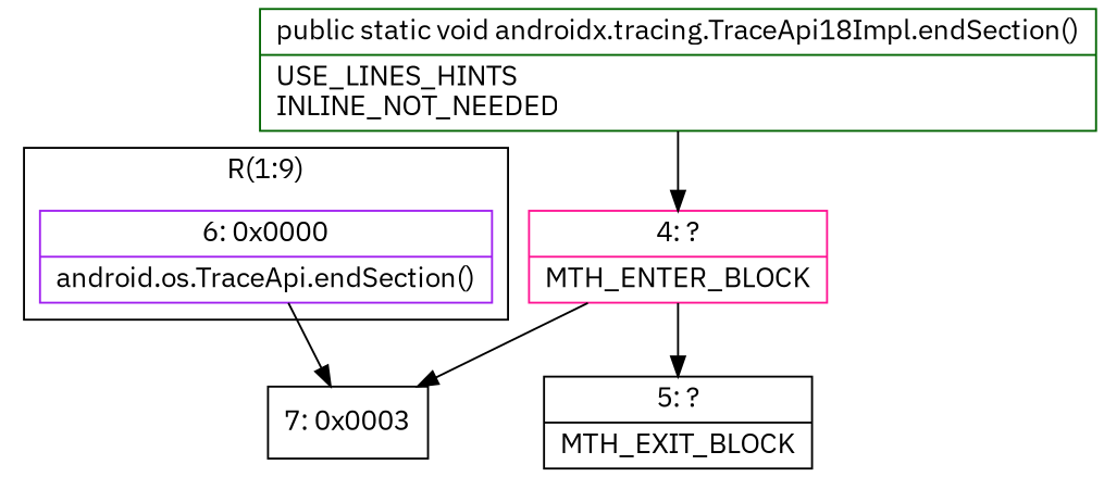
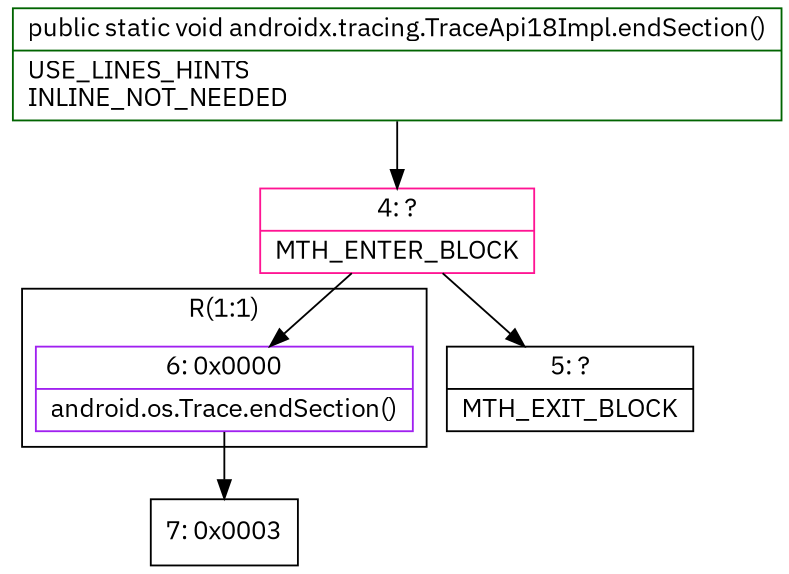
  digraph {
    fontname="IBM Plex Sans"
    node [color=black fontname="IBM Plex Sans" shape=record]
    edge [fontname="IBM Plex Sans"]
-   n1 [color=purple label="{6\:\ 0x0000|android.os.TraceApi.endSection()\l}"]
+   n1 [color=purple label="{6\:\ 0x0000|android.os.Trace.endSection()\l}"]
    n2 [label="{7\:\ 0x0003}"]
    n3 [color=deeppink label="{4\:\ ?|MTH_ENTER_BLOCK\l}"]
    n4 [label="{5\:\ ?|MTH_EXIT_BLOCK\l}"]
    n5 [color=darkgreen label="{public static void androidx.tracing.TraceApi18Impl.endSection()  | USE_LINES_HINTS\lINLINE_NOT_NEEDED\l}"]
    subgraph cluster_1 {
-     label="R(1:9)"
+     label="R(1:1)"
      n1
    }
    n1 -> n2
-   n3 -> n2
+   n3 -> n1
    n3 -> n4
    n5 -> n3
  }
